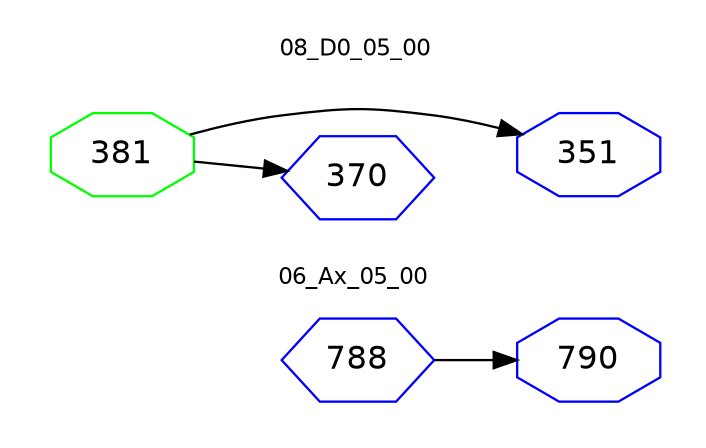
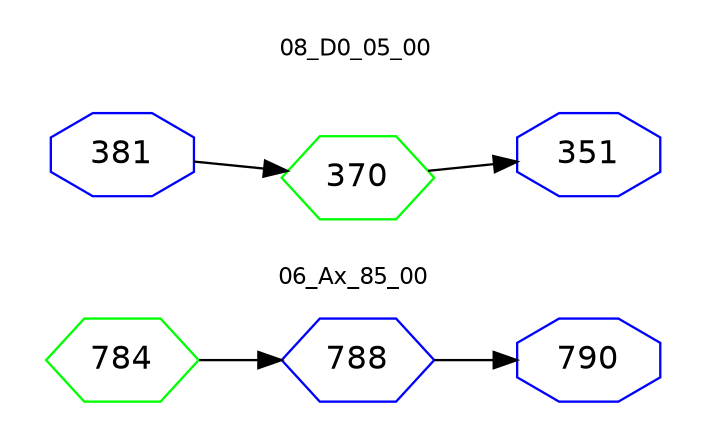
  digraph {
    fontname="DejaVu Sans"
    rankdir=LR
    node [color=blue fontname="DejaVu Sans" shape=hexagon]
    edge [color=black fontname="DejaVu Sans"]
+   n1 [color=green label=784]
    n2 [label=788]
    n3 [label=790 shape=octagon]
-   n4 [color=green label=381 shape=octagon]
-   n5 [label=370]
+   n4 [label=381 shape=octagon]
+   n5 [color=green label=370]
    n6 [label=351 shape=octagon]
    subgraph cluster_1 {
      color=white
      fontsize=10
-     label="06_Ax_05_00"
+     label="06_Ax_85_00"
+     n1
      n2
      n3
    }
    subgraph cluster_2 {
      color=white
      fontsize=10
      label="08_D0_05_00"
      n4
      n5
      n6
    }
+   n1 -> n2
    n2 -> n3
    n4 -> n5
-   n4 -> n6
+   n5 -> n6
  }
